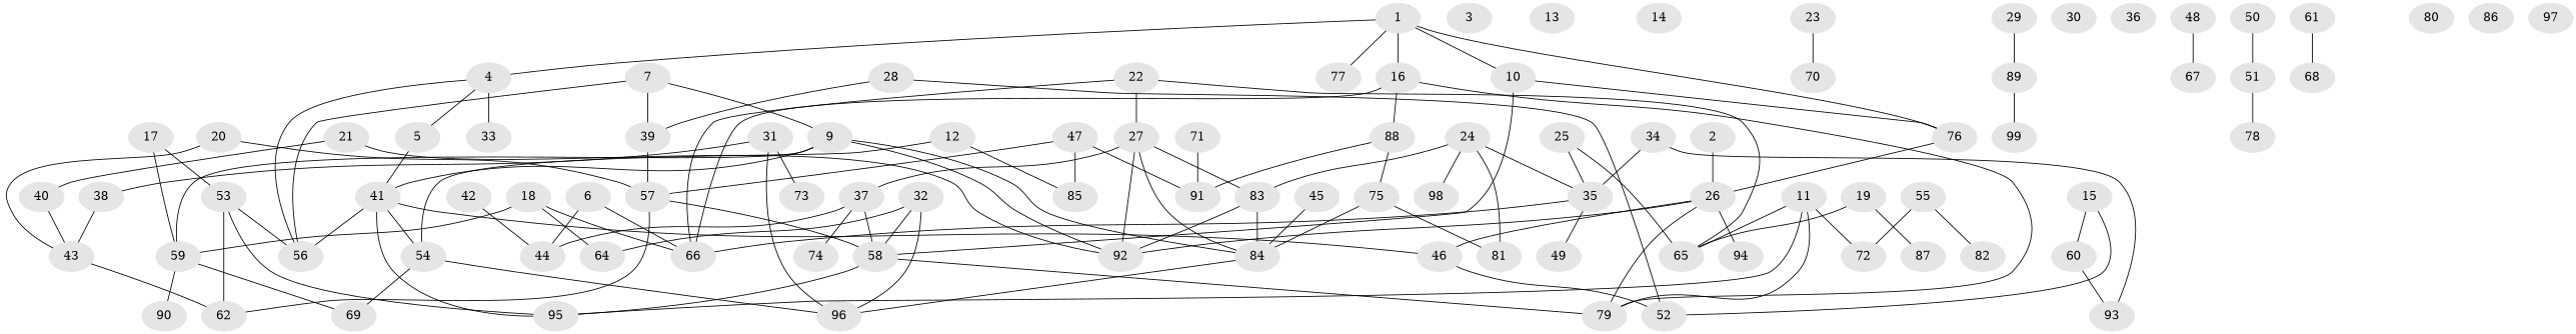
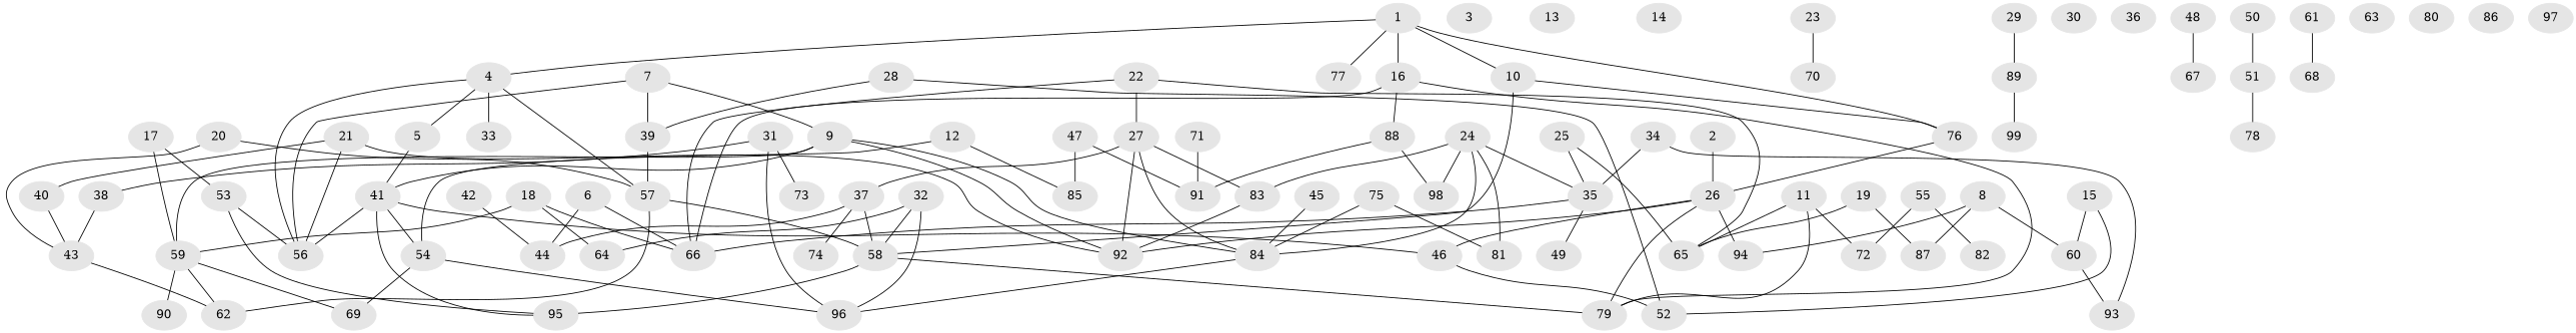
  graph {
    node [color=gray90 style=filled]
    1
    4
    10
    16
    76
    77
    5
    33
    56
    58
    66
    79
    88
    26
    2
    94
    92
    46
    3
    41
    95
    54
    6
    44
    7
    9
    39
    59
    84
    57
+   8
    60
    87
    93
    62
    69
    90
    96
    11
    65
    72
    12
    85
    13
    14
    15
    52
    98
    91
    17
    53
    18
    64
    19
    20
    43
    21
    40
    22
    27
    83
    37
    23
    70
    24
    35
    81
    49
    25
    74
    28
    29
    89
    99
    30
    31
    38
    73
    32
    34
    36
    42
    45
    47
    48
    67
    50
    51
    78
    55
    82
    61
    68
    75
+   63
    71
    80
    86
    97
    1 -- 4
    1 -- 10
    1 -- 16
    1 -- 76
    1 -- 77
    4 -- 5
    4 -- 33
    4 -- 56
    10 -- 76
    10 -- 58
    16 -- 66
    16 -- 79
    16 -- 88
    76 -- 26
    5 -- 41
    58 -- 79
    58 -- 95
-   88 -- 75
+   88 -- 98
    88 -- 91
    26 -- 79
    26 -- 94
    26 -- 92
    26 -- 46
    2 -- 26
    46 -- 52
    41 -- 56
    41 -- 46
    41 -- 95
    41 -- 54
    54 -- 69
    54 -- 96
    6 -- 66
    6 -- 44
    7 -- 56
    7 -- 9
    7 -- 39
    9 -- 92
    9 -- 41
    9 -- 59
    9 -- 84
    39 -- 57
-   53 -- 62
+   59 -- 62
    59 -- 69
    59 -- 90
    84 -- 96
    57 -- 58
    57 -- 62
+   8 -- 94
+   8 -- 60
+   8 -- 87
    60 -- 93
    11 -- 79
-   11 -- 95
    11 -- 65
    11 -- 72
    12 -- 54
    12 -- 85
    15 -- 60
    15 -- 52
    17 -- 59
    17 -- 53
    53 -- 56
    53 -- 95
    18 -- 66
    18 -- 59
    18 -- 64
    19 -- 87
    19 -- 65
    20 -- 57
    20 -- 43
    43 -- 62
+   21 -- 56
    21 -- 92
    21 -- 40
    40 -- 43
    22 -- 66
    22 -- 65
    22 -- 27
    27 -- 92
    27 -- 84
    27 -- 83
    27 -- 37
    83 -- 92
-   83 -- 84
+   24 -- 84
    37 -- 58
    37 -- 44
    37 -- 74
    23 -- 70
    24 -- 98
    24 -- 83
    24 -- 35
    24 -- 81
    35 -- 66
    35 -- 49
    25 -- 65
    25 -- 35
    28 -- 39
    28 -- 52
    29 -- 89
    89 -- 99
    31 -- 96
    31 -- 38
    31 -- 73
    38 -- 43
    32 -- 58
    32 -- 96
    32 -- 64
    34 -- 93
    34 -- 35
    42 -- 44
    45 -- 84
-   47 -- 57
+   4 -- 57
    47 -- 85
    47 -- 91
    48 -- 67
    50 -- 51
    51 -- 78
    55 -- 72
    55 -- 82
    61 -- 68
    75 -- 84
    75 -- 81
    71 -- 91
  }
